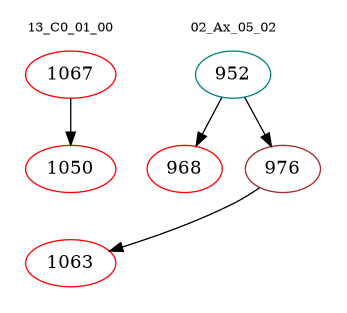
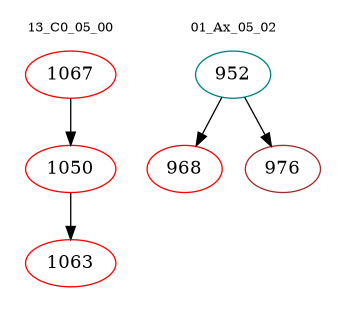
  digraph {
    node [color=red]
    edge [color=black]
    n1 [label=968]
    n2 [color=teal label=952]
    n3 [color=brown label=976]
    n4 [label=1067]
    n5 [label=1050]
    n6 [label=1063]
    subgraph cluster_1 {
      color=white
      fontsize=10
-     label="02_Ax_05_02"
+     label="01_Ax_05_02"
      n1
      n2
      n3
    }
    subgraph cluster_2 {
      color=white
      fontsize=10
-     label="13_C0_01_00"
+     label="13_C0_05_00"
      n4
      n5
      n6
    }
    n2 -> n1
    n2 -> n3
    n4 -> n5
-   n3 -> n6
+   n5 -> n6
  }
